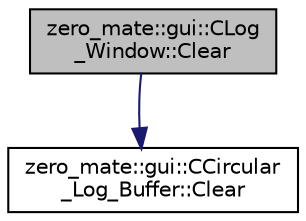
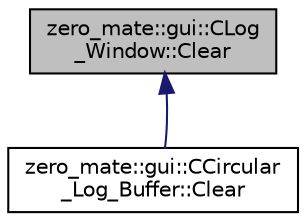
  digraph {
    rankdir=TB
    node [color=black fontname=Helvetica fontsize=10 shape=record]
    n1 [fillcolor=grey75 fontcolor=black height=0.2 label="zero_mate::gui::CLog\l_Window::Clear" style=filled width=0.4]
    n2 [height=0.2 label="zero_mate::gui::CCircular\l_Log_Buffer::Clear" width=0.4]
-   n1 -> n2 [color=midnightblue fontname=Helvetica fontsize=10 labelfontname=Helvetica labelfontsize=10 style=solid]
+   n2 -> n1 [color=midnightblue fontname=Helvetica fontsize=10 labelfontname=Helvetica labelfontsize=10 style=solid]
  }
